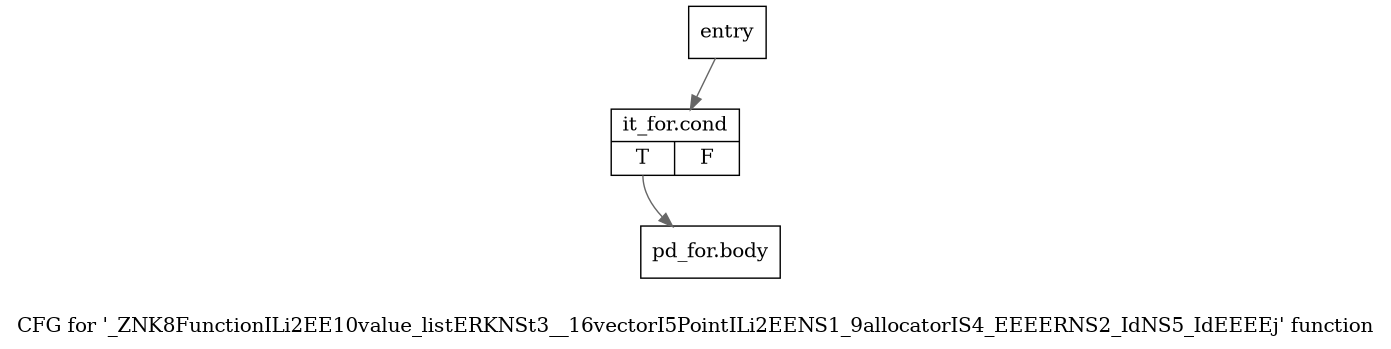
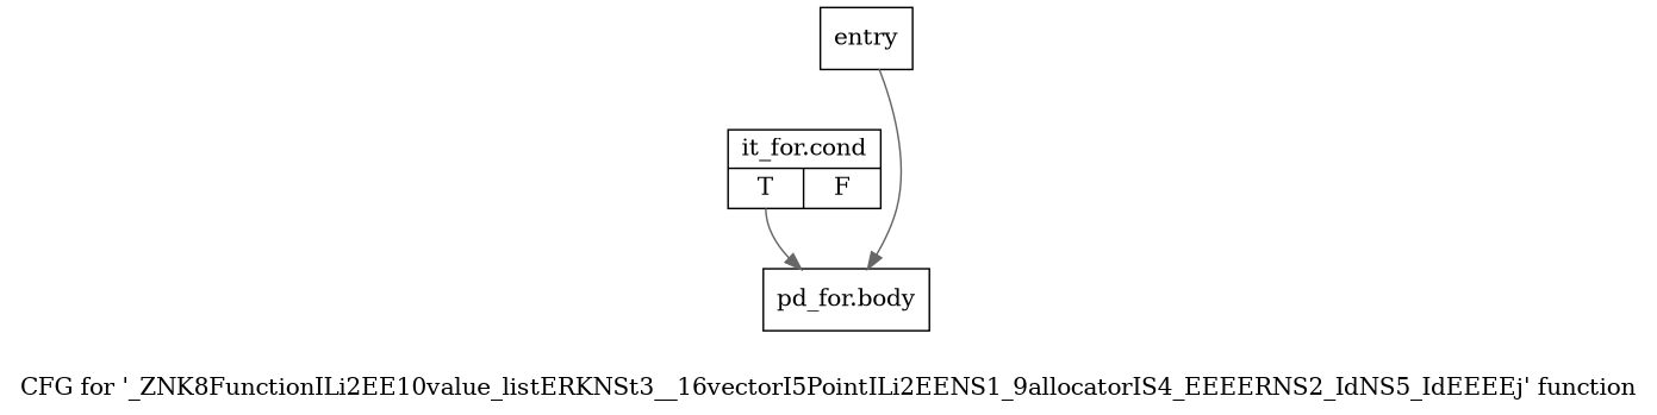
  digraph {
    label="CFG for '_ZNK8FunctionILi2EE10value_listERKNSt3__16vectorI5PointILi2EENS1_9allocatorIS4_EEEERNS2_IdNS5_IdEEEEj' function"
    node [shape=record]
    edge [arrowhead=normal color=gray40]
    n1 [label="{entry}"]
    n2 [label="{it_for.cond|{<s0>T|<s1>F}}"]
    n3 [label="{pd_for.body}"]
-   n1 -> n2
+   n1 -> n3
    n2 -> n3 [tailport=s0]
  }
